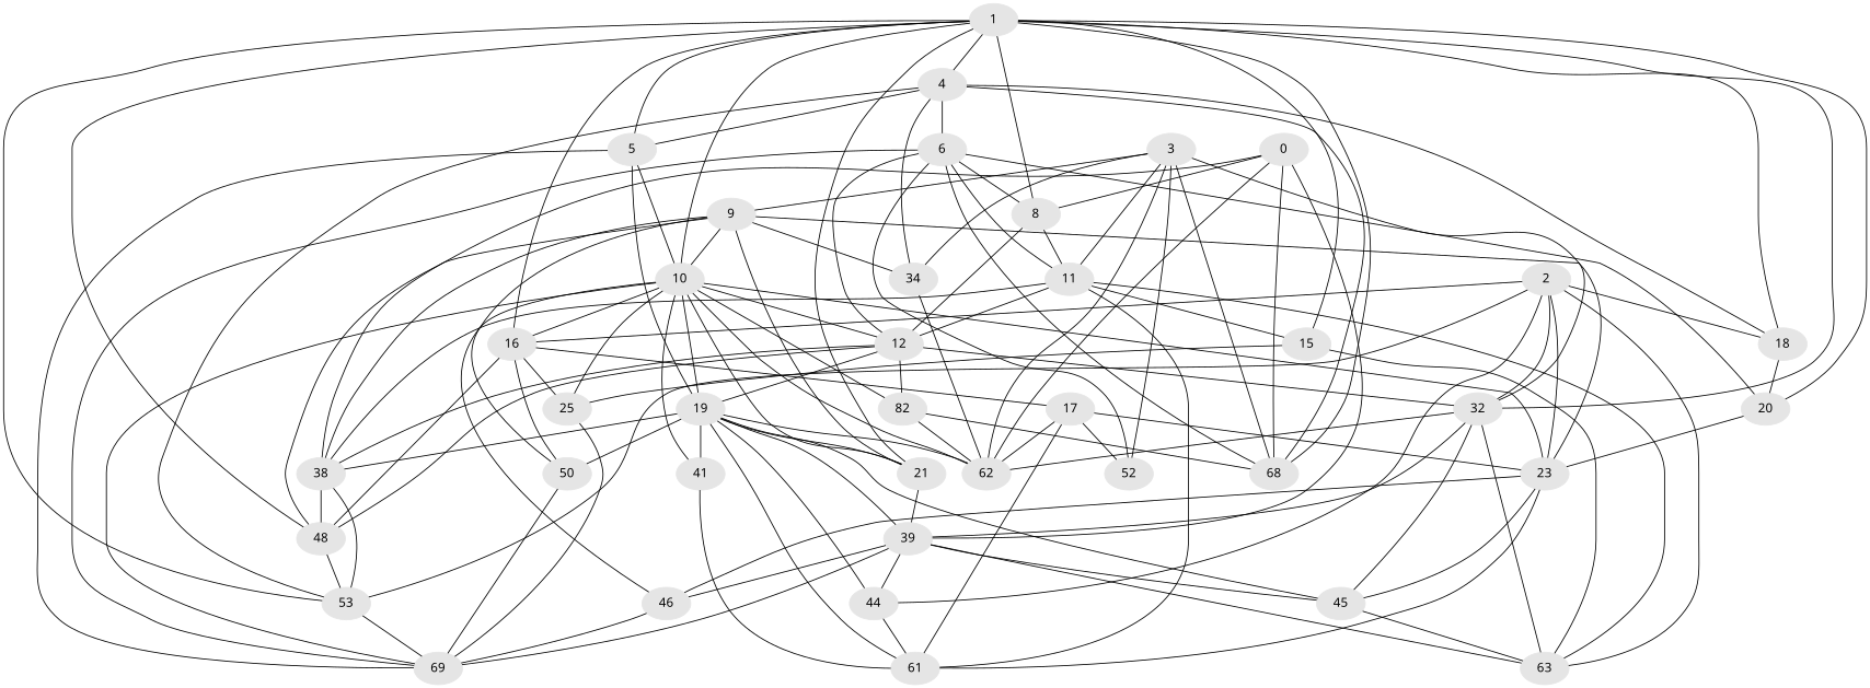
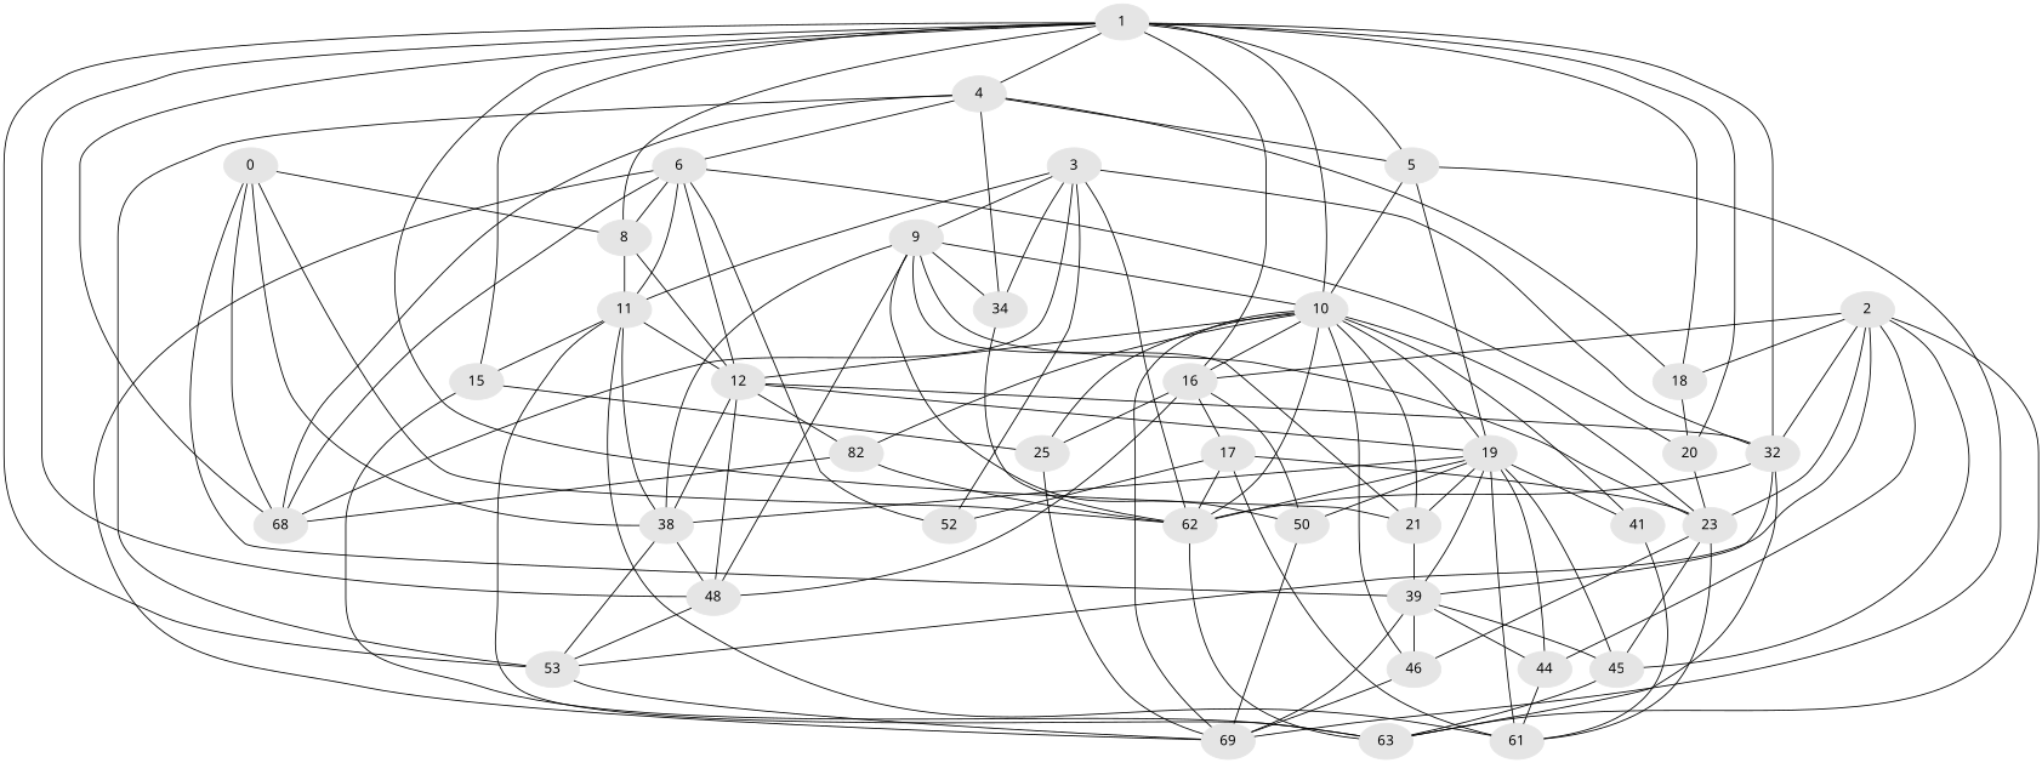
  graph {
    fontname="Noto Sans"
    node [color=gray90 fontname="Noto Sans" style=filled]
    edge [fontname="Noto Sans"]
    1 [super="+37+14"]
    4 [super="+89+87"]
    5 [super="+79"]
    8 [super="+35"]
    10 [super="+81+88+64+59"]
    15
    16 [super="+73+36"]
    18
    20
    21
    32 [super="+71+75"]
    48 [super="+51"]
    53 [super="+96"]
    68 [super="+83"]
    34
    6 [super="+85+27+72"]
    19 [super="+74+31+24"]
    69 [super="+97"]
    11 [super="+28"]
    12 [super="+30+58"]
    23 [super="+33+91"]
    62 [super="+77"]
    n23 [label=82]
    25
    41
    46
    63 [super="+65"]
    50
    17 [super="+55"]
    39 [super="+93+76"]
    2 [super="+26+42"]
    44
    45 [super="+92"]
    61 [super="+86"]
    3 [super="+57"]
    9 [super="+29"]
    52
    38 [super="+54+47"]
    n39 [label=0 super="+13"]
    1 -- 4
    1 -- 5 [weight=2]
    1 -- 8 [weight=2]
    1 -- 10
    1 -- 15
    1 -- 16
    1 -- 18
    1 -- 20
    1 -- 21
    1 -- 32 [weight=2]
    1 -- 48
    1 -- 53
    1 -- 68
    4 -- 5
    4 -- 18
    4 -- 53
    4 -- 68
    4 -- 34
    4 -- 6
    5 -- 10
    5 -- 19
    5 -- 69
    8 -- 11
    8 -- 12
    10 -- 16
    10 -- 21
    10 -- 19
    10 -- 69
    10 -- 12
    10 -- 23
    10 -- 62
    10 -- n23
    10 -- 25
    10 -- 41
    10 -- 46
    15 -- 25
    15 -- 63
    16 -- 48
    16 -- 25
    16 -- 50
    16 -- 17 [weight=2]
    18 -- 20
    20 -- 23
    21 -- 39
    32 -- 62
    32 -- 63
    32 -- 39
    48 -- 53
    53 -- 69
    34 -- 62
    6 -- 8 [weight=3]
    6 -- 20
    6 -- 68 [weight=2]
    6 -- 69
    6 -- 11
    6 -- 12
    6 -- 52
    19 -- 21
    19 -- 62
    19 -- 41 [weight=2]
    19 -- 50
    19 -- 39
    19 -- 44
    19 -- 45 [weight=2]
    19 -- 61
    19 -- 38
    11 -- 15
    11 -- 12
    11 -- 63
    11 -- 61
    11 -- 38
    12 -- 32
    12 -- 48 [weight=2]
    12 -- 19
    12 -- n23
    12 -- 38
    23 -- 46
    23 -- 45
    23 -- 61
    n23 -- 68
    n23 -- 62
    25 -- 69
    41 -- 61
    46 -- 69
    50 -- 69
    17 -- 23
    17 -- 62
    17 -- 61
    17 -- 52
    39 -- 69
    39 -- 46
-   39 -- 63
+   62 -- 63
    39 -- 44
    39 -- 45
    2 -- 16
    2 -- 18
    2 -- 32
    2 -- 53
    2 -- 23
    2 -- 63
    2 -- 44
-   32 -- 45
+   2 -- 45
    44 -- 61
    45 -- 63
    3 -- 32
    3 -- 68
    3 -- 34
    3 -- 11
    3 -- 62
    3 -- 9
    3 -- 52 [weight=2]
    9 -- 10
    9 -- 21
    9 -- 48
    9 -- 34
    9 -- 23
    9 -- 50
    9 -- 38
    38 -- 48 [weight=2]
    38 -- 53
    n39 -- 8
    n39 -- 68 [weight=2]
    n39 -- 62
    n39 -- 39
    n39 -- 38
  }
